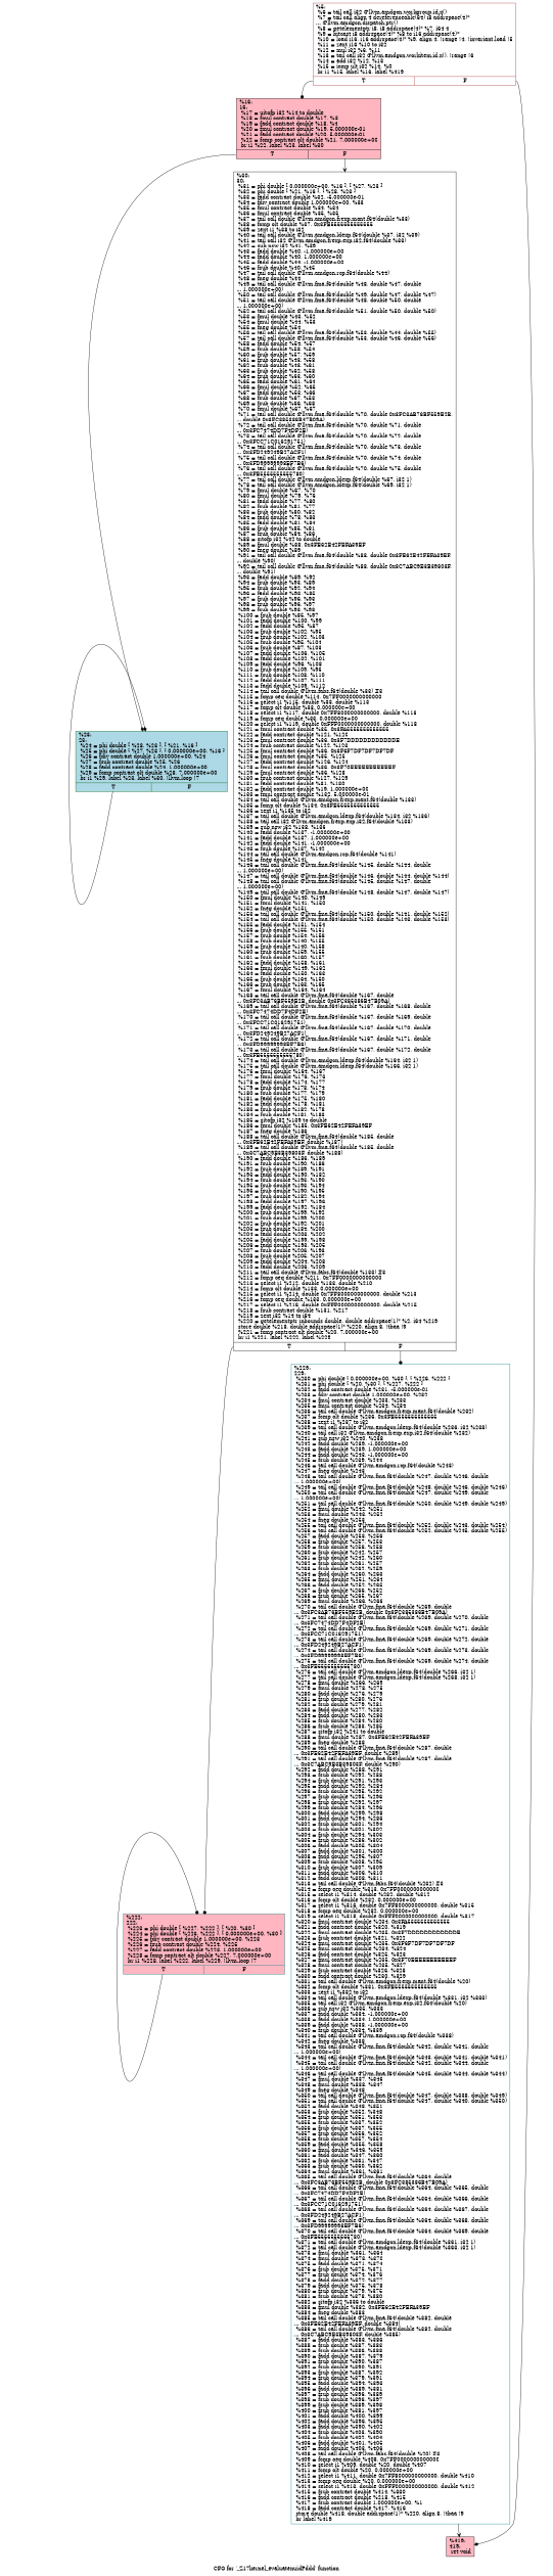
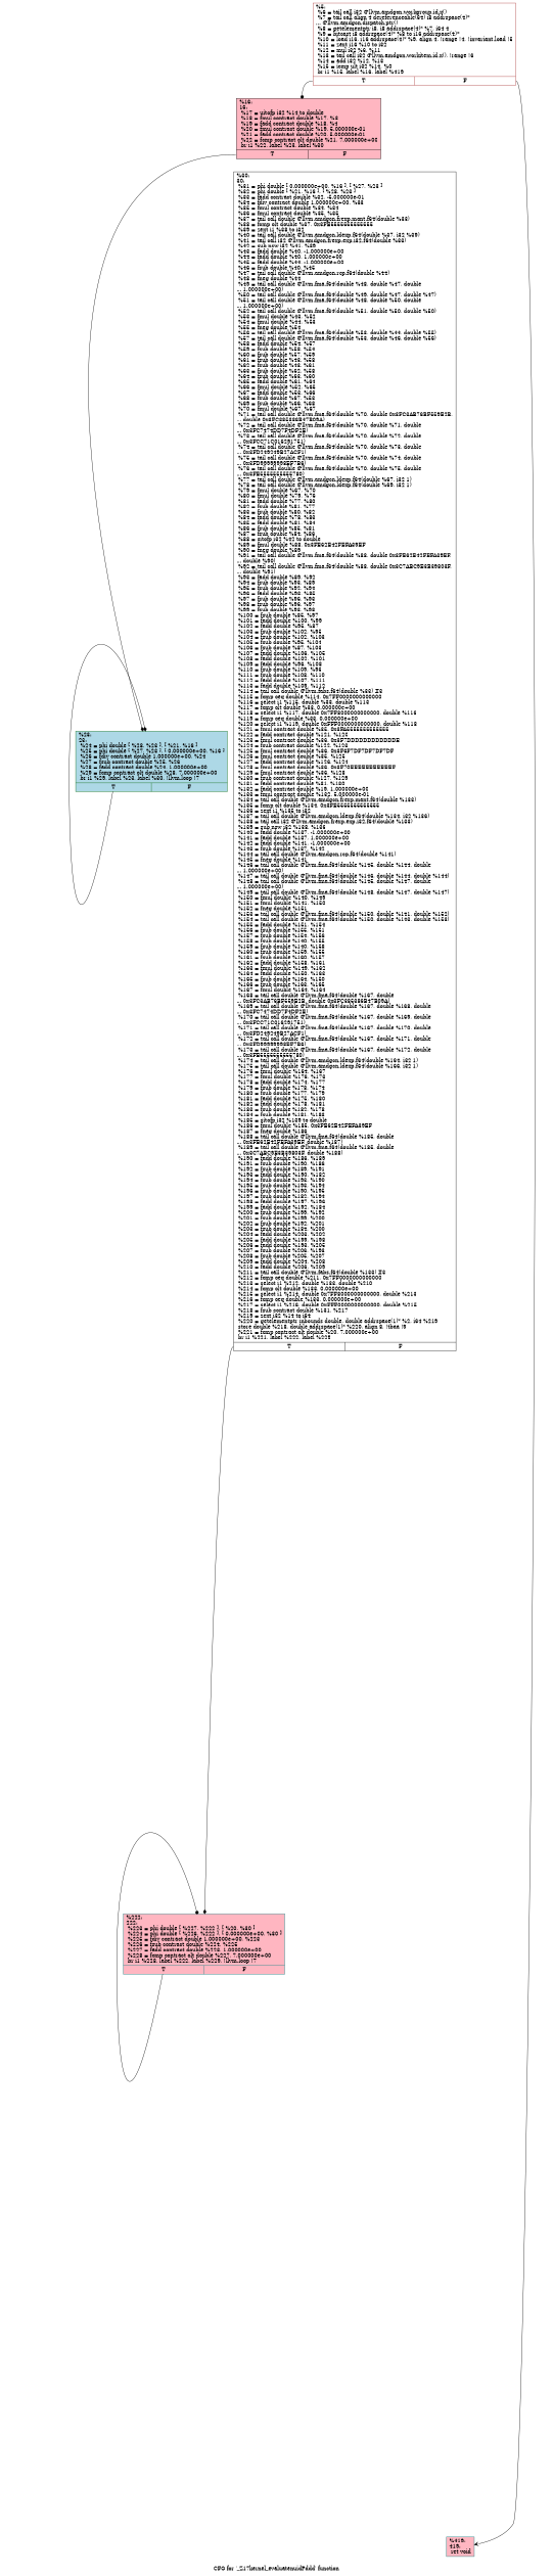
  digraph {
    label="CFG for '_Z17kernel_evaluatenuidPddd' function"
    node [color=black fillcolor=white shape=record style=filled]
    edge [arrowhead=diamond tailport=s0]
    n1 [color=brown label="{%5:\l  %6 = tail call i32 @llvm.amdgcn.workgroup.id.x()\l  %7 = tail call align 4 dereferenceable(64) i8 addrspace(4)*\l... @llvm.amdgcn.dispatch.ptr()\l  %8 = getelementptr i8, i8 addrspace(4)* %7, i64 4\l  %9 = bitcast i8 addrspace(4)* %8 to i16 addrspace(4)*\l  %10 = load i16, i16 addrspace(4)* %9, align 4, !range !4, !invariant.load !5\l  %11 = zext i16 %10 to i32\l  %12 = mul i32 %6, %11\l  %13 = tail call i32 @llvm.amdgcn.workitem.id.x(), !range !6\l  %14 = add i32 %12, %13\l  %15 = icmp ult i32 %14, %0\l  br i1 %15, label %16, label %419\l|{<s0>T|<s1>F}}"]
    n2 [fillcolor=lightpink label="{%16:\l16:                                               \l  %17 = uitofp i32 %14 to double\l  %18 = fmul contract double %17, %3\l  %19 = fadd contract double %18, %4\l  %20 = fmul contract double %19, 5.000000e-01\l  %21 = fadd contract double %20, 5.000000e-01\l  %22 = fcmp contract olt double %21, 7.000000e+00\l  br i1 %22, label %23, label %30\l|{<s0>T|<s1>F}}"]
-   n3 [fillcolor=lightpink label="{%419:\l419:                                              \l  ret void\l}"]
+   n3 [color=teal fillcolor=lightpink label="{%419:\l419:                                              \l  ret void\l}"]
    n4 [color=darkgreen fillcolor=lightblue label="{%23:\l23:                                               \l  %24 = phi double [ %28, %23 ], [ %21, %16 ]\l  %25 = phi double [ %27, %23 ], [ 0.000000e+00, %16 ]\l  %26 = fdiv contract double 1.000000e+00, %24\l  %27 = fsub contract double %25, %26\l  %28 = fadd contract double %24, 1.000000e+00\l  %29 = fcmp contract olt double %28, 7.000000e+00\l  br i1 %29, label %23, label %30, !llvm.loop !7\l|{<s0>T|<s1>F}}"]
    n5 [label="{%30:\l30:                                               \l  %31 = phi double [ 0.000000e+00, %16 ], [ %27, %23 ]\l  %32 = phi double [ %21, %16 ], [ %28, %23 ]\l  %33 = fadd contract double %32, -5.000000e-01\l  %34 = fdiv contract double 1.000000e+00, %33\l  %35 = fmul contract double %34, %34\l  %36 = fmul contract double %35, %35\l  %37 = tail call double @llvm.amdgcn.frexp.mant.f64(double %33)\l  %38 = fcmp olt double %37, 0x3FE5555555555555\l  %39 = zext i1 %38 to i32\l  %40 = tail call double @llvm.amdgcn.ldexp.f64(double %37, i32 %39)\l  %41 = tail call i32 @llvm.amdgcn.frexp.exp.i32.f64(double %33)\l  %42 = sub nsw i32 %41, %39\l  %43 = fadd double %40, -1.000000e+00\l  %44 = fadd double %40, 1.000000e+00\l  %45 = fadd double %44, -1.000000e+00\l  %46 = fsub double %40, %45\l  %47 = tail call double @llvm.amdgcn.rcp.f64(double %44)\l  %48 = fneg double %44\l  %49 = tail call double @llvm.fma.f64(double %48, double %47, double\l... 1.000000e+00)\l  %50 = tail call double @llvm.fma.f64(double %49, double %47, double %47)\l  %51 = tail call double @llvm.fma.f64(double %48, double %50, double\l... 1.000000e+00)\l  %52 = tail call double @llvm.fma.f64(double %51, double %50, double %50)\l  %53 = fmul double %43, %52\l  %54 = fmul double %44, %53\l  %55 = fneg double %54\l  %56 = tail call double @llvm.fma.f64(double %53, double %44, double %55)\l  %57 = tail call double @llvm.fma.f64(double %53, double %46, double %56)\l  %58 = fadd double %54, %57\l  %59 = fsub double %58, %54\l  %60 = fsub double %57, %59\l  %61 = fsub double %43, %58\l  %62 = fsub double %43, %61\l  %63 = fsub double %62, %58\l  %64 = fsub double %63, %60\l  %65 = fadd double %61, %64\l  %66 = fmul double %52, %65\l  %67 = fadd double %53, %66\l  %68 = fsub double %67, %53\l  %69 = fsub double %66, %68\l  %70 = fmul double %67, %67\l  %71 = tail call double @llvm.fma.f64(double %70, double 0x3FC3AB76BF559E2B,\l... double 0x3FC385386B47B09A)\l  %72 = tail call double @llvm.fma.f64(double %70, double %71, double\l... 0x3FC7474DD7F4DF2E)\l  %73 = tail call double @llvm.fma.f64(double %70, double %72, double\l... 0x3FCC71C016291751)\l  %74 = tail call double @llvm.fma.f64(double %70, double %73, double\l... 0x3FD249249B27ACF1)\l  %75 = tail call double @llvm.fma.f64(double %70, double %74, double\l... 0x3FD99999998EF7B6)\l  %76 = tail call double @llvm.fma.f64(double %70, double %75, double\l... 0x3FE5555555555780)\l  %77 = tail call double @llvm.amdgcn.ldexp.f64(double %67, i32 1)\l  %78 = tail call double @llvm.amdgcn.ldexp.f64(double %69, i32 1)\l  %79 = fmul double %67, %70\l  %80 = fmul double %79, %76\l  %81 = fadd double %77, %80\l  %82 = fsub double %81, %77\l  %83 = fsub double %80, %82\l  %84 = fadd double %78, %83\l  %85 = fadd double %81, %84\l  %86 = fsub double %85, %81\l  %87 = fsub double %84, %86\l  %88 = sitofp i32 %42 to double\l  %89 = fmul double %88, 0x3FE62E42FEFA39EF\l  %90 = fneg double %89\l  %91 = tail call double @llvm.fma.f64(double %88, double 0x3FE62E42FEFA39EF,\l... double %90)\l  %92 = tail call double @llvm.fma.f64(double %88, double 0x3C7ABC9E3B39803F,\l... double %91)\l  %93 = fadd double %89, %92\l  %94 = fsub double %93, %89\l  %95 = fsub double %92, %94\l  %96 = fadd double %93, %85\l  %97 = fsub double %96, %93\l  %98 = fsub double %96, %97\l  %99 = fsub double %93, %98\l  %100 = fsub double %85, %97\l  %101 = fadd double %100, %99\l  %102 = fadd double %95, %87\l  %103 = fsub double %102, %95\l  %104 = fsub double %102, %103\l  %105 = fsub double %95, %104\l  %106 = fsub double %87, %103\l  %107 = fadd double %106, %105\l  %108 = fadd double %102, %101\l  %109 = fadd double %96, %108\l  %110 = fsub double %109, %96\l  %111 = fsub double %108, %110\l  %112 = fadd double %107, %111\l  %113 = fadd double %109, %112\l  %114 = tail call double @llvm.fabs.f64(double %33) #3\l  %115 = fcmp oeq double %114, 0x7FF0000000000000\l  %116 = select i1 %115, double %33, double %113\l  %117 = fcmp olt double %33, 0.000000e+00\l  %118 = select i1 %117, double 0x7FF8000000000000, double %116\l  %119 = fcmp oeq double %33, 0.000000e+00\l  %120 = select i1 %119, double 0xFFF0000000000000, double %118\l  %121 = fmul contract double %35, 0x3FA5555555555555\l  %122 = fadd contract double %121, %120\l  %123 = fmul contract double %36, 0x3F7DDDDDDDDDDDDE\l  %124 = fsub contract double %122, %123\l  %125 = fmul contract double %36, 0x3F6F7DF7DF7DF7DF\l  %126 = fmul contract double %35, %125\l  %127 = fadd contract double %126, %124\l  %128 = fmul contract double %36, 0x3F70EEEEEEEEEEEF\l  %129 = fmul contract double %36, %128\l  %130 = fsub contract double %127, %129\l  %131 = fadd contract double %31, %130\l  %132 = fadd contract double %19, 1.000000e+00\l  %133 = fmul contract double %132, 5.000000e-01\l  %134 = tail call double @llvm.amdgcn.frexp.mant.f64(double %133)\l  %135 = fcmp olt double %134, 0x3FE5555555555555\l  %136 = zext i1 %135 to i32\l  %137 = tail call double @llvm.amdgcn.ldexp.f64(double %134, i32 %136)\l  %138 = tail call i32 @llvm.amdgcn.frexp.exp.i32.f64(double %133)\l  %139 = sub nsw i32 %138, %136\l  %140 = fadd double %137, -1.000000e+00\l  %141 = fadd double %137, 1.000000e+00\l  %142 = fadd double %141, -1.000000e+00\l  %143 = fsub double %137, %142\l  %144 = tail call double @llvm.amdgcn.rcp.f64(double %141)\l  %145 = fneg double %141\l  %146 = tail call double @llvm.fma.f64(double %145, double %144, double\l... 1.000000e+00)\l  %147 = tail call double @llvm.fma.f64(double %146, double %144, double %144)\l  %148 = tail call double @llvm.fma.f64(double %145, double %147, double\l... 1.000000e+00)\l  %149 = tail call double @llvm.fma.f64(double %148, double %147, double %147)\l  %150 = fmul double %140, %149\l  %151 = fmul double %141, %150\l  %152 = fneg double %151\l  %153 = tail call double @llvm.fma.f64(double %150, double %141, double %152)\l  %154 = tail call double @llvm.fma.f64(double %150, double %143, double %153)\l  %155 = fadd double %151, %154\l  %156 = fsub double %155, %151\l  %157 = fsub double %154, %156\l  %158 = fsub double %140, %155\l  %159 = fsub double %140, %158\l  %160 = fsub double %159, %155\l  %161 = fsub double %160, %157\l  %162 = fadd double %158, %161\l  %163 = fmul double %149, %162\l  %164 = fadd double %150, %163\l  %165 = fsub double %164, %150\l  %166 = fsub double %163, %165\l  %167 = fmul double %164, %164\l  %168 = tail call double @llvm.fma.f64(double %167, double\l... 0x3FC3AB76BF559E2B, double 0x3FC385386B47B09A)\l  %169 = tail call double @llvm.fma.f64(double %167, double %168, double\l... 0x3FC7474DD7F4DF2E)\l  %170 = tail call double @llvm.fma.f64(double %167, double %169, double\l... 0x3FCC71C016291751)\l  %171 = tail call double @llvm.fma.f64(double %167, double %170, double\l... 0x3FD249249B27ACF1)\l  %172 = tail call double @llvm.fma.f64(double %167, double %171, double\l... 0x3FD99999998EF7B6)\l  %173 = tail call double @llvm.fma.f64(double %167, double %172, double\l... 0x3FE5555555555780)\l  %174 = tail call double @llvm.amdgcn.ldexp.f64(double %164, i32 1)\l  %175 = tail call double @llvm.amdgcn.ldexp.f64(double %166, i32 1)\l  %176 = fmul double %164, %167\l  %177 = fmul double %176, %173\l  %178 = fadd double %174, %177\l  %179 = fsub double %178, %174\l  %180 = fsub double %177, %179\l  %181 = fadd double %175, %180\l  %182 = fadd double %178, %181\l  %183 = fsub double %182, %178\l  %184 = fsub double %181, %183\l  %185 = sitofp i32 %139 to double\l  %186 = fmul double %185, 0x3FE62E42FEFA39EF\l  %187 = fneg double %186\l  %188 = tail call double @llvm.fma.f64(double %185, double\l... 0x3FE62E42FEFA39EF, double %187)\l  %189 = tail call double @llvm.fma.f64(double %185, double\l... 0x3C7ABC9E3B39803F, double %188)\l  %190 = fadd double %186, %189\l  %191 = fsub double %190, %186\l  %192 = fsub double %189, %191\l  %193 = fadd double %190, %182\l  %194 = fsub double %193, %190\l  %195 = fsub double %193, %194\l  %196 = fsub double %190, %195\l  %197 = fsub double %182, %194\l  %198 = fadd double %197, %196\l  %199 = fadd double %192, %184\l  %200 = fsub double %199, %192\l  %201 = fsub double %199, %200\l  %202 = fsub double %192, %201\l  %203 = fsub double %184, %200\l  %204 = fadd double %203, %202\l  %205 = fadd double %199, %198\l  %206 = fadd double %193, %205\l  %207 = fsub double %206, %193\l  %208 = fsub double %205, %207\l  %209 = fadd double %204, %208\l  %210 = fadd double %206, %209\l  %211 = tail call double @llvm.fabs.f64(double %133) #3\l  %212 = fcmp oeq double %211, 0x7FF0000000000000\l  %213 = select i1 %212, double %133, double %210\l  %214 = fcmp olt double %133, 0.000000e+00\l  %215 = select i1 %214, double 0x7FF8000000000000, double %213\l  %216 = fcmp oeq double %133, 0.000000e+00\l  %217 = select i1 %216, double 0xFFF0000000000000, double %215\l  %218 = fsub contract double %131, %217\l  %219 = zext i32 %14 to i64\l  %220 = getelementptr inbounds double, double addrspace(1)* %2, i64 %219\l  store double %218, double addrspace(1)* %220, align 8, !tbaa !9\l  %221 = fcmp contract olt double %20, 7.000000e+00\l  br i1 %221, label %222, label %229\l|{<s0>T|<s1>F}}"]
    n6 [color=teal fillcolor=lightpink label="{%222:\l222:                                              \l  %223 = phi double [ %227, %222 ], [ %20, %30 ]\l  %224 = phi double [ %226, %222 ], [ 0.000000e+00, %30 ]\l  %225 = fdiv contract double 1.000000e+00, %223\l  %226 = fsub contract double %224, %225\l  %227 = fadd contract double %223, 1.000000e+00\l  %228 = fcmp contract olt double %227, 7.000000e+00\l  br i1 %228, label %222, label %229, !llvm.loop !7\l|{<s0>T|<s1>F}}"]
-   n7 [color=teal label="{%229:\l229:                                              \l  %230 = phi double [ 0.000000e+00, %30 ], [ %226, %222 ]\l  %231 = phi double [ %20, %30 ], [ %227, %222 ]\l  %232 = fadd contract double %231, -5.000000e-01\l  %233 = fdiv contract double 1.000000e+00, %232\l  %234 = fmul contract double %233, %233\l  %235 = fmul contract double %234, %234\l  %236 = tail call double @llvm.amdgcn.frexp.mant.f64(double %232)\l  %237 = fcmp olt double %236, 0x3FE5555555555555\l  %238 = zext i1 %237 to i32\l  %239 = tail call double @llvm.amdgcn.ldexp.f64(double %236, i32 %238)\l  %240 = tail call i32 @llvm.amdgcn.frexp.exp.i32.f64(double %232)\l  %241 = sub nsw i32 %240, %238\l  %242 = fadd double %239, -1.000000e+00\l  %243 = fadd double %239, 1.000000e+00\l  %244 = fadd double %243, -1.000000e+00\l  %245 = fsub double %239, %244\l  %246 = tail call double @llvm.amdgcn.rcp.f64(double %243)\l  %247 = fneg double %243\l  %248 = tail call double @llvm.fma.f64(double %247, double %246, double\l... 1.000000e+00)\l  %249 = tail call double @llvm.fma.f64(double %248, double %246, double %246)\l  %250 = tail call double @llvm.fma.f64(double %247, double %249, double\l... 1.000000e+00)\l  %251 = tail call double @llvm.fma.f64(double %250, double %249, double %249)\l  %252 = fmul double %242, %251\l  %253 = fmul double %243, %252\l  %254 = fneg double %253\l  %255 = tail call double @llvm.fma.f64(double %252, double %243, double %254)\l  %256 = tail call double @llvm.fma.f64(double %252, double %245, double %255)\l  %257 = fadd double %253, %256\l  %258 = fsub double %257, %253\l  %259 = fsub double %256, %258\l  %260 = fsub double %242, %257\l  %261 = fsub double %242, %260\l  %262 = fsub double %261, %257\l  %263 = fsub double %262, %259\l  %264 = fadd double %260, %263\l  %265 = fmul double %251, %264\l  %266 = fadd double %252, %265\l  %267 = fsub double %266, %252\l  %268 = fsub double %265, %267\l  %269 = fmul double %266, %266\l  %270 = tail call double @llvm.fma.f64(double %269, double\l... 0x3FC3AB76BF559E2B, double 0x3FC385386B47B09A)\l  %271 = tail call double @llvm.fma.f64(double %269, double %270, double\l... 0x3FC7474DD7F4DF2E)\l  %272 = tail call double @llvm.fma.f64(double %269, double %271, double\l... 0x3FCC71C016291751)\l  %273 = tail call double @llvm.fma.f64(double %269, double %272, double\l... 0x3FD249249B27ACF1)\l  %274 = tail call double @llvm.fma.f64(double %269, double %273, double\l... 0x3FD99999998EF7B6)\l  %275 = tail call double @llvm.fma.f64(double %269, double %274, double\l... 0x3FE5555555555780)\l  %276 = tail call double @llvm.amdgcn.ldexp.f64(double %266, i32 1)\l  %277 = tail call double @llvm.amdgcn.ldexp.f64(double %268, i32 1)\l  %278 = fmul double %266, %269\l  %279 = fmul double %278, %275\l  %280 = fadd double %276, %279\l  %281 = fsub double %280, %276\l  %282 = fsub double %279, %281\l  %283 = fadd double %277, %282\l  %284 = fadd double %280, %283\l  %285 = fsub double %284, %280\l  %286 = fsub double %283, %285\l  %287 = sitofp i32 %241 to double\l  %288 = fmul double %287, 0x3FE62E42FEFA39EF\l  %289 = fneg double %288\l  %290 = tail call double @llvm.fma.f64(double %287, double\l... 0x3FE62E42FEFA39EF, double %289)\l  %291 = tail call double @llvm.fma.f64(double %287, double\l... 0x3C7ABC9E3B39803F, double %290)\l  %292 = fadd double %288, %291\l  %293 = fsub double %292, %288\l  %294 = fsub double %291, %293\l  %295 = fadd double %292, %284\l  %296 = fsub double %295, %292\l  %297 = fsub double %295, %296\l  %298 = fsub double %292, %297\l  %299 = fsub double %284, %296\l  %300 = fadd double %299, %298\l  %301 = fadd double %294, %286\l  %302 = fsub double %301, %294\l  %303 = fsub double %301, %302\l  %304 = fsub double %294, %303\l  %305 = fsub double %286, %302\l  %306 = fadd double %305, %304\l  %307 = fadd double %301, %300\l  %308 = fadd double %295, %307\l  %309 = fsub double %308, %295\l  %310 = fsub double %307, %309\l  %311 = fadd double %306, %310\l  %312 = fadd double %308, %311\l  %313 = tail call double @llvm.fabs.f64(double %232) #3\l  %314 = fcmp oeq double %313, 0x7FF0000000000000\l  %315 = select i1 %314, double %232, double %312\l  %316 = fcmp olt double %232, 0.000000e+00\l  %317 = select i1 %316, double 0x7FF8000000000000, double %315\l  %318 = fcmp oeq double %232, 0.000000e+00\l  %319 = select i1 %318, double 0xFFF0000000000000, double %317\l  %320 = fmul contract double %234, 0x3FA5555555555555\l  %321 = fadd contract double %320, %319\l  %322 = fmul contract double %235, 0x3F7DDDDDDDDDDDDE\l  %323 = fsub contract double %321, %322\l  %324 = fmul contract double %235, 0x3F6F7DF7DF7DF7DF\l  %325 = fmul contract double %234, %324\l  %326 = fadd contract double %325, %323\l  %327 = fmul contract double %235, 0x3F70EEEEEEEEEEEF\l  %328 = fmul contract double %235, %327\l  %329 = fsub contract double %326, %328\l  %330 = fadd contract double %230, %329\l  %331 = tail call double @llvm.amdgcn.frexp.mant.f64(double %20)\l  %332 = fcmp olt double %331, 0x3FE5555555555555\l  %333 = zext i1 %332 to i32\l  %334 = tail call double @llvm.amdgcn.ldexp.f64(double %331, i32 %333)\l  %335 = tail call i32 @llvm.amdgcn.frexp.exp.i32.f64(double %20)\l  %336 = sub nsw i32 %335, %333\l  %337 = fadd double %334, -1.000000e+00\l  %338 = fadd double %334, 1.000000e+00\l  %339 = fadd double %338, -1.000000e+00\l  %340 = fsub double %334, %339\l  %341 = tail call double @llvm.amdgcn.rcp.f64(double %338)\l  %342 = fneg double %338\l  %343 = tail call double @llvm.fma.f64(double %342, double %341, double\l... 1.000000e+00)\l  %344 = tail call double @llvm.fma.f64(double %343, double %341, double %341)\l  %345 = tail call double @llvm.fma.f64(double %342, double %344, double\l... 1.000000e+00)\l  %346 = tail call double @llvm.fma.f64(double %345, double %344, double %344)\l  %347 = fmul double %337, %346\l  %348 = fmul double %338, %347\l  %349 = fneg double %348\l  %350 = tail call double @llvm.fma.f64(double %347, double %338, double %349)\l  %351 = tail call double @llvm.fma.f64(double %347, double %340, double %350)\l  %352 = fadd double %348, %351\l  %353 = fsub double %352, %348\l  %354 = fsub double %351, %353\l  %355 = fsub double %337, %352\l  %356 = fsub double %337, %355\l  %357 = fsub double %356, %352\l  %358 = fsub double %357, %354\l  %359 = fadd double %355, %358\l  %360 = fmul double %346, %359\l  %361 = fadd double %347, %360\l  %362 = fsub double %361, %347\l  %363 = fsub double %360, %362\l  %364 = fmul double %361, %361\l  %365 = tail call double @llvm.fma.f64(double %364, double\l... 0x3FC3AB76BF559E2B, double 0x3FC385386B47B09A)\l  %366 = tail call double @llvm.fma.f64(double %364, double %365, double\l... 0x3FC7474DD7F4DF2E)\l  %367 = tail call double @llvm.fma.f64(double %364, double %366, double\l... 0x3FCC71C016291751)\l  %368 = tail call double @llvm.fma.f64(double %364, double %367, double\l... 0x3FD249249B27ACF1)\l  %369 = tail call double @llvm.fma.f64(double %364, double %368, double\l... 0x3FD99999998EF7B6)\l  %370 = tail call double @llvm.fma.f64(double %364, double %369, double\l... 0x3FE5555555555780)\l  %371 = tail call double @llvm.amdgcn.ldexp.f64(double %361, i32 1)\l  %372 = tail call double @llvm.amdgcn.ldexp.f64(double %363, i32 1)\l  %373 = fmul double %361, %364\l  %374 = fmul double %373, %370\l  %375 = fadd double %371, %374\l  %376 = fsub double %375, %371\l  %377 = fsub double %374, %376\l  %378 = fadd double %372, %377\l  %379 = fadd double %375, %378\l  %380 = fsub double %379, %375\l  %381 = fsub double %378, %380\l  %382 = sitofp i32 %336 to double\l  %383 = fmul double %382, 0x3FE62E42FEFA39EF\l  %384 = fneg double %383\l  %385 = tail call double @llvm.fma.f64(double %382, double\l... 0x3FE62E42FEFA39EF, double %384)\l  %386 = tail call double @llvm.fma.f64(double %382, double\l... 0x3C7ABC9E3B39803F, double %385)\l  %387 = fadd double %383, %386\l  %388 = fsub double %387, %383\l  %389 = fsub double %386, %388\l  %390 = fadd double %387, %379\l  %391 = fsub double %390, %387\l  %392 = fsub double %390, %391\l  %393 = fsub double %387, %392\l  %394 = fsub double %379, %391\l  %395 = fadd double %394, %393\l  %396 = fadd double %389, %381\l  %397 = fsub double %396, %389\l  %398 = fsub double %396, %397\l  %399 = fsub double %389, %398\l  %400 = fsub double %381, %397\l  %401 = fadd double %400, %399\l  %402 = fadd double %396, %395\l  %403 = fadd double %390, %402\l  %404 = fsub double %403, %390\l  %405 = fsub double %402, %404\l  %406 = fadd double %401, %405\l  %407 = fadd double %403, %406\l  %408 = tail call double @llvm.fabs.f64(double %20) #3\l  %409 = fcmp oeq double %408, 0x7FF0000000000000\l  %410 = select i1 %409, double %20, double %407\l  %411 = fcmp olt double %20, 0.000000e+00\l  %412 = select i1 %411, double 0x7FF8000000000000, double %410\l  %413 = fcmp oeq double %20, 0.000000e+00\l  %414 = select i1 %413, double 0xFFF0000000000000, double %412\l  %415 = fsub contract double %414, %330\l  %416 = fadd contract double %218, %415\l  %417 = fsub contract double 1.000000e+00, %1\l  %418 = fadd contract double %417, %416\l  store double %418, double addrspace(1)* %220, align 8, !tbaa !9\l  br label %419\l}"]
    n1 -> n2 [arrowhead=dot]
-   n1 -> n3 [tailport=s1]
+   n1 -> n3 [arrowhead=vee tailport=s1]
    n2 -> n4
-   n2 -> n5 [arrowhead=vee tailport=s1]
    n4 -> n4
-   n5 -> n6 [arrowhead=dot]
-   n5 -> n7 [arrowhead=dot tailport=s1]
+   n5 -> n6
    n6 -> n6 [arrowhead=dot]
-   n7 -> n3 [arrowhead=vee]
  }
